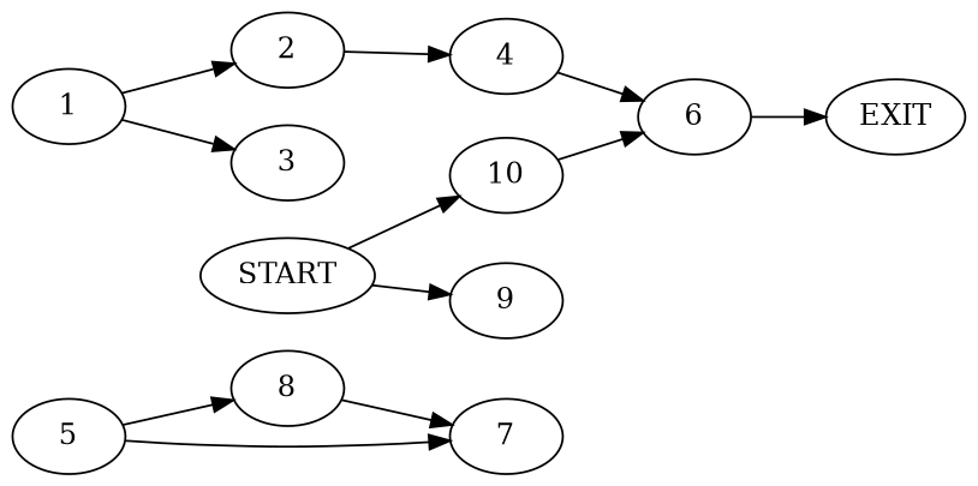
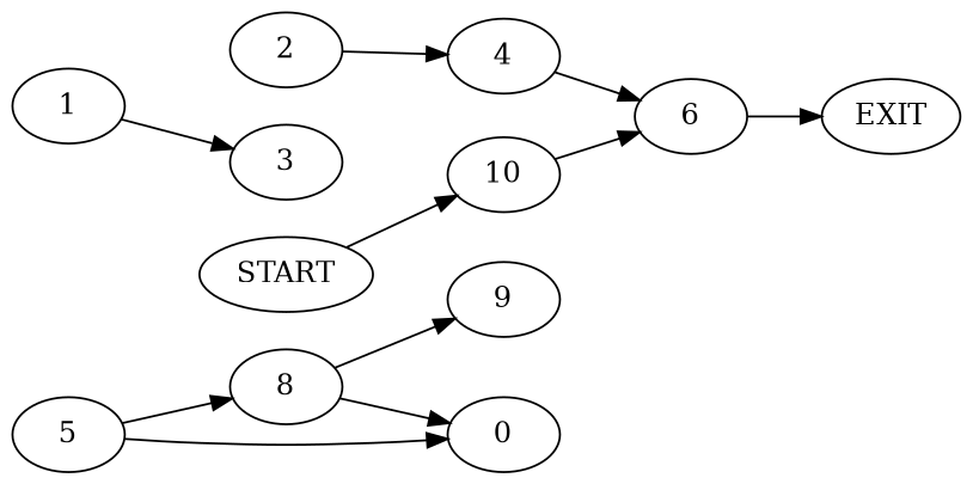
  digraph {
    rankdir=LR
    n1 [label=START]
    10
    1
    2
    3
    6
    n7 [label=EXIT]
    4
    5
-   7
+   7 [label=0]
    8
    9
    n1 -> 10
    10 -> 6
-   1 -> 2
    1 -> 3
    2 -> 4
    6 -> n7
    4 -> 6
    5 -> 7
    5 -> 8
    8 -> 7
-   n1 -> 9
+   8 -> 9
  }
